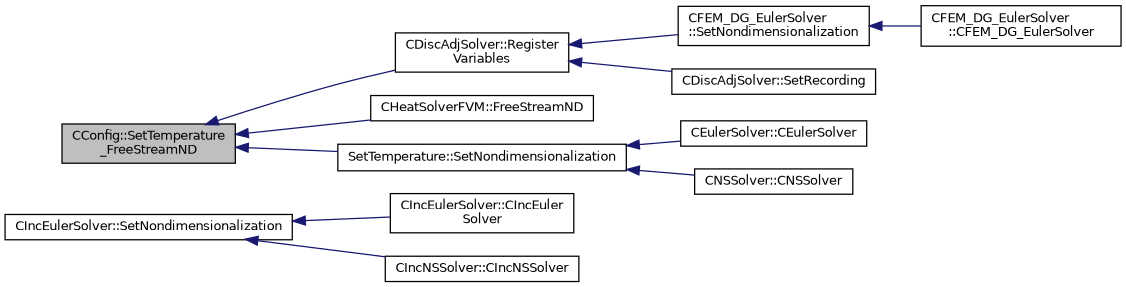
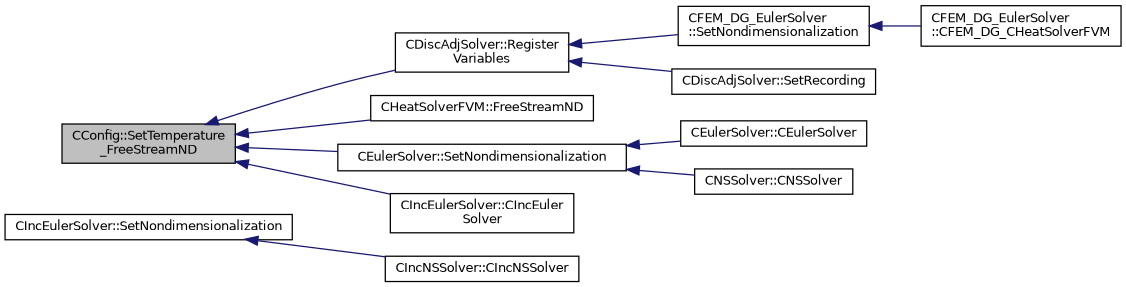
  digraph {
    rankdir=LR
    node [color=black fillcolor=white fontname=Helvetica fontsize=10 shape=record style=filled]
    edge [color=midnightblue dir=back fontname=Helvetica fontsize=10 labelfontname=Helvetica labelfontsize=10 style=solid]
    n1 [fillcolor=grey75 fontcolor=black height=0.2 label="CConfig::SetTemperature\l_FreeStreamND" width=0.4]
    n2 [height=0.2 label="CDiscAdjSolver::Register\lVariables" width=0.4]
    n3 [height=0.2 label="CHeatSolverFVM::FreeStreamND" width=0.4]
-   n4 [height=0.2 label="SetTemperature::SetNondimensionalization" width=0.4]
+   n4 [height=0.2 label="CEulerSolver::SetNondimensionalization" width=0.4]
    n5 [height=0.2 label="CFEM_DG_EulerSolver\l::SetNondimensionalization" width=0.4]
    n6 [height=0.2 label="CDiscAdjSolver::SetRecording" width=0.4]
    n7 [height=0.2 label="CEulerSolver::CEulerSolver" width=0.4]
    n8 [height=0.2 label="CNSSolver::CNSSolver" width=0.4]
-   n9 [height=0.2 label="CFEM_DG_EulerSolver\l::CFEM_DG_EulerSolver" width=0.4]
+   n9 [height=0.2 label="CFEM_DG_EulerSolver\l::CFEM_DG_CHeatSolverFVM" width=0.4]
    n10 [height=0.2 label="CIncEulerSolver::SetNondimensionalization" width=0.4]
    n11 [height=0.2 label="CIncEulerSolver::CIncEuler\lSolver" width=0.4]
    n12 [height=0.2 label="CIncNSSolver::CIncNSSolver" width=0.4]
    n1 -> n2
    n1 -> n3
    n1 -> n4
    n2 -> n5
    n2 -> n6
    n4 -> n7
    n4 -> n8
    n5 -> n9
-   n10 -> n11
+   n1 -> n11
    n10 -> n12
  }
